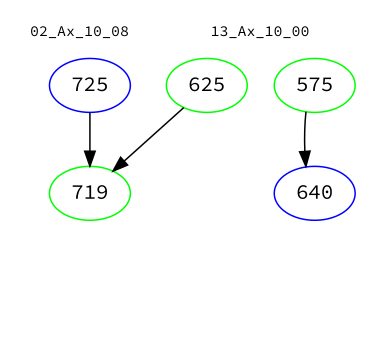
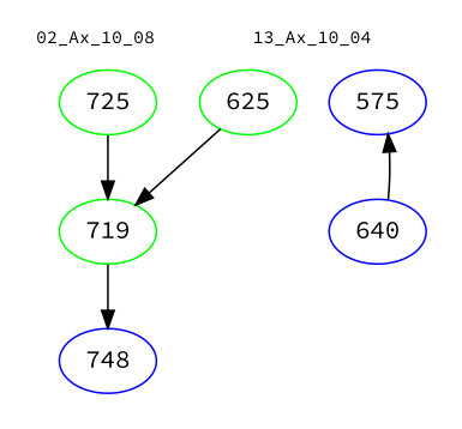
  digraph {
    fontname="Source Code Pro"
    node [color=green fontname="Source Code Pro"]
    edge [color=black fontname="Source Code Pro"]
-   n1 [color=blue label=725]
+   n1 [label=725]
    n2 [label=719]
+   n3 [color=blue label=748]
    n4 [label=625]
-   n5 [label=575]
+   n5 [color=blue label=575]
    n6 [color=blue label=640]
    subgraph cluster_1 {
      color=white
      fontsize=10
      label="02_Ax_10_08"
      n1
      n2
+     n3
    }
    subgraph cluster_2 {
      color=white
      fontsize=10
-     label="13_Ax_10_00"
+     label="13_Ax_10_04"
      n4
      n5
      n6
    }
    n1 -> n2
+   n2 -> n3
    n4 -> n2
-   n5 -> n6
+   n6 -> n5
  }
